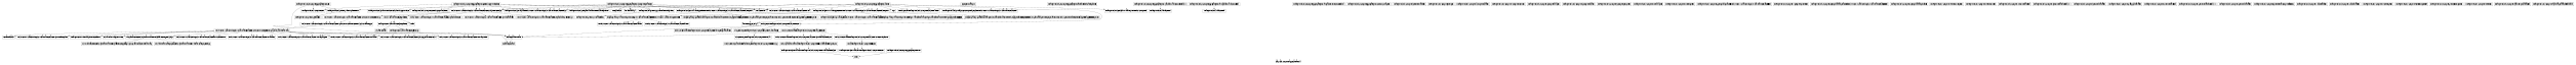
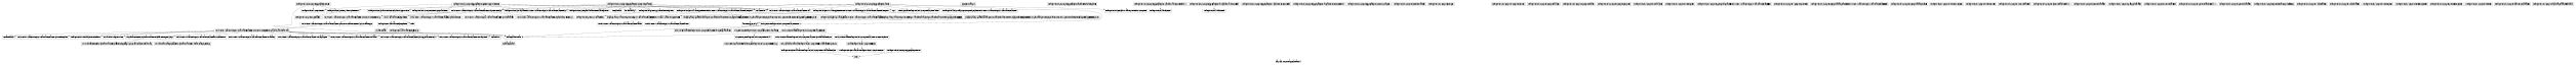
  digraph {
    label="Call graph: compute_aggregate_atom.ll"
    node [shape=record]
    n1 [label="{_ZN9LAMMPS_NS20ComputeAggregateAtomC2EPNS_6LAMMPSEiPPc}"]
    n2 [label="{_ZN9LAMMPS_NS7ComputeC2EPNS_6LAMMPSEiPPc}"]
    n3 [label="{_ZNSt7__cxx1112basic_stringIcSt11char_traitsIcESaIcEEC2IS3_EEPKcRKS3_}"]
    n4 [label="{_ZN9LAMMPS_NS7ComputeD2Ev}"]
    n5 [label="{_ZNSaIcED1Ev}"]
    n6 [label="{_ZN9LAMMPS_NS5Error3allERKNSt7__cxx1112basic_stringIcSt11char_traitsIcESaIcEEEiS8_}"]
    n7 [label="{_ZNSt7__cxx1112basic_stringIcSt11char_traitsIcESaIcEED1Ev}"]
    n8 [label="{_ZN9LAMMPS_NS5utils7numericEPKciS2_bPNS_6LAMMPSE}"]
    n9 [label="{_ZNSt7__cxx1112basic_stringIcSt11char_traitsIcESaIcEE13_M_local_dataEv}"]
    n10 [label="{_ZNSt7__cxx1112basic_stringIcSt11char_traitsIcESaIcEE12_Alloc_hiderC1EPcRKS3_}"]
    n11 [label="{_ZNSt11char_traitsIcE6lengthEPKc}"]
    n12 [label="{_ZNSt7__cxx1112basic_stringIcSt11char_traitsIcESaIcEE12_M_constructIPKcEEvT_S8_}"]
    n13 [label="{_ZNSt7__cxx1112basic_stringIcSt11char_traitsIcESaIcEE12_Alloc_hiderD2Ev}"]
    n14 [label="{_ZN9__gnu_cxx11char_traitsIcE6lengthEPKc}"]
    n15 [label="{strlen}"]
    n16 [label="{_ZNSt7__cxx1112basic_stringIcSt11char_traitsIcESaIcEE16_M_construct_auxIPKcEEvT_S8_St12__false_type}"]
    n17 [label="{llvm.fmuladd.f64}"]
    n18 [label="{_ZSt9terminatev}"]
    n19 [label="{_ZN9__gnu_cxx11char_traitsIcE2eqERKcS3_}"]
    n20 [label="{_ZNSt7__cxx1112basic_stringIcSt11char_traitsIcESaIcEE12_M_constructIPKcEEvT_S8_St20forward_iterator_tag}"]
    n21 [label="{__gxx_personality_v0}"]
    n22 [label="{_ZN9LAMMPS_NS20ComputeAggregateAtomD2Ev}"]
    n23 [label="{_ZN9LAMMPS_NS6Memory7destroyIdEEvRPT_}"]
    n24 [label="{__clang_call_terminate}"]
    n25 [label="{_ZN9LAMMPS_NS6Memory5sfreeEPv}"]
    n26 [label="{__cxa_begin_catch}"]
    n27 [label="{_ZN9LAMMPS_NS20ComputeAggregateAtomD0Ev}"]
    n28 [label="{_ZdlPv}"]
    n29 [label="{_ZN9LAMMPS_NS20ComputeAggregateAtom4initEv}"]
    n30 [label="{_ZN9LAMMPS_NS5Error7warningIJRPcEEEvRKNSt7__cxx1112basic_stringIcSt11char_traitsIcESaIcEEEiSB_DpOT_}"]
    n31 [label="{_ZNSt6vectorIPN9LAMMPS_NS7ComputeESaIS2_EED2Ev}"]
    n32 [label="{_ZNKSt6vectorIPN9LAMMPS_NS7ComputeESaIS2_EE4sizeEv}"]
    n33 [label="{_ZNK9LAMMPS_NS6Modify20get_compute_by_styleERKNSt7__cxx1112basic_stringIcSt11char_traitsIcESaIcEEE}"]
    n34 [label="{_ZN9LAMMPS_NS8Neighbor11add_requestEPNS_7ComputeEi}"]
    n35 [label="{sqrt}"]
    n36 [label="{_ZN3fmt6v9_lmp17basic_string_viewIcEC2ISt11char_traitsIcESaIcEEERKNSt7__cxx1112basic_stringIcT_T0_EE}"]
    n37 [label="{_ZN3fmt6v9_lmp16make_format_argsINS0_20basic_format_contextINS0_8appenderEcEEJRPcEEENS0_16format_arg_storeIT_JDpNSt9remove_cvINSt16remove_referenceIT0_E4typeEE4typeEEEEDpOSB_}"]
    n38 [label="{_ZN9LAMMPS_NS5Error8_warningERKNSt7__cxx1112basic_stringIcSt11char_traitsIcESaIcEEEiN3fmt6v9_lmp17basic_string_viewIcEENSA_17basic_format_argsINSA_20basic_format_contextINSA_8appenderEcEEEE}"]
    n39 [label="{_ZNSt12_Vector_baseIPN9LAMMPS_NS7ComputeESaIS2_EE19_M_get_Tp_allocatorEv}"]
    n40 [label="{_ZSt8_DestroyIPPN9LAMMPS_NS7ComputeES2_EvT_S4_RSaIT0_E}"]
    n41 [label="{_ZNSt12_Vector_baseIPN9LAMMPS_NS7ComputeESaIS2_EED2Ev}"]
    n42 [label="{_ZNKSt7__cxx1112basic_stringIcSt11char_traitsIcESaIcEE4dataEv}"]
    n43 [label="{_ZNKSt7__cxx1112basic_stringIcSt11char_traitsIcESaIcEE4sizeEv}"]
    n44 [label="{llvm.memcpy.p0.p0.i64}"]
    n45 [label="{_ZSt8_DestroyIPPN9LAMMPS_NS7ComputeEEvT_S4_}"]
    n46 [label="{_ZNSt12_Vector_baseIPN9LAMMPS_NS7ComputeESaIS2_EE13_M_deallocateEPS2_m}"]
    n47 [label="{_ZNSt12_Vector_baseIPN9LAMMPS_NS7ComputeESaIS2_EE12_Vector_implD2Ev}"]
    n48 [label="{_ZNSt12_Destroy_auxILb1EE9__destroyIPPN9LAMMPS_NS7ComputeEEEvT_S6_}"]
    n49 [label="{_ZNSt16allocator_traitsISaIPN9LAMMPS_NS7ComputeEEE10deallocateERS3_PS2_m}"]
    n50 [label="{_ZNSaIPN9LAMMPS_NS7ComputeEED2Ev}"]
    n51 [label="{_ZN9LAMMPS_NS20ComputeAggregateAtom9init_listEiPNS_9NeighListE}"]
    n52 [label="{_ZN9LAMMPS_NS20ComputeAggregateAtom15compute_peratomEv}"]
    n53 [label="{_ZN9LAMMPS_NS6Memory6createIdEEPT_RS3_iPKc}"]
    n54 [label="{_ZN9LAMMPS_NS8Neighbor9build_oneEPNS_9NeighListEi}"]
    n55 [label="{_ZN9LAMMPS_NS5Error7warningIJRKiEEEvRKNSt7__cxx1112basic_stringIcSt11char_traitsIcESaIcEEEiSB_DpOT_}"]
    n56 [label="{MPI_Allreduce}"]
    n57 [label="{_ZN9LAMMPS_NS6Memory7smallocElPKc}"]
    n58 [label="{_ZN3fmt6v9_lmp16make_format_argsINS0_20basic_format_contextINS0_8appenderEcEEJRKiEEENS0_16format_arg_storeIT_JDpNSt9remove_cvINSt16remove_referenceIT0_E4typeEE4typeEEEEDpOSB_}"]
    n59 [label="{_ZN9LAMMPS_NS4ubufC2ERKi}"]
    n60 [label="{_ZN9LAMMPS_NS20ComputeAggregateAtom19unpack_forward_commEiiPd}"]
    n61 [label="{_ZN9LAMMPS_NS4ubufC2ERKd}"]
    n62 [label="{_ZN9LAMMPS_NS20ComputeAggregateAtom17pack_forward_commEiPiPdiS1_}"]
+   n63 [label="{_ZN9LAMMPS_NS20ComputeAggregateAtom17pack_reverse_commEiiPd}"]
    n64 [label="{_ZN9LAMMPS_NS20ComputeAggregateAtom19unpack_reverse_commEiPiPd}"]
    n65 [label="{_ZN9LAMMPS_NS20ComputeAggregateAtom12memory_usageEv}"]
    n66 [label="{_ZN9LAMMPS_NS7Compute15reset_extra_dofEv}"]
    n67 [label="{_ZN9LAMMPS_NS7Compute5setupEv}"]
-   n68 [label="{_ZN9LAMMPS_NS7Compute14compute_scalarEv}"]
    n69 [label="{_ZN9LAMMPS_NS7Compute14compute_vectorEv}"]
    n70 [label="{_ZN9LAMMPS_NS7Compute13compute_arrayEv}"]
    n71 [label="{_ZN9LAMMPS_NS7Compute13compute_localEv}"]
    n72 [label="{_ZN9LAMMPS_NS7Compute15compute_pergridEv}"]
    n73 [label="{_ZN9LAMMPS_NS7Compute10set_arraysEi}"]
    n74 [label="{_ZN9LAMMPS_NS7Compute10reset_gridEv}"]
    n75 [label="{_ZN9LAMMPS_NS7Compute16get_grid_by_nameERKNSt7__cxx1112basic_stringIcSt11char_traitsIcESaIcEEERi}"]
    n76 [label="{_ZN9LAMMPS_NS7Compute17get_grid_by_indexEi}"]
    n77 [label="{_ZN9LAMMPS_NS7Compute20get_griddata_by_nameEiRKNSt7__cxx1112basic_stringIcSt11char_traitsIcESaIcEEERi}"]
    n78 [label="{_ZN9LAMMPS_NS7Compute21get_griddata_by_indexEi}"]
    n79 [label="{_ZN9LAMMPS_NS7Compute14dof_remove_preEv}"]
    n80 [label="{_ZN9LAMMPS_NS7Compute10dof_removeEi}"]
    n81 [label="{_ZN9LAMMPS_NS7Compute11remove_biasEiPd}"]
    n82 [label="{_ZN9LAMMPS_NS7Compute15remove_bias_thrEiPdS1_}"]
    n83 [label="{_ZN9LAMMPS_NS7Compute15remove_bias_allEv}"]
    n84 [label="{_ZN9LAMMPS_NS7Compute16reapply_bias_allEv}"]
    n85 [label="{_ZN9LAMMPS_NS7Compute12restore_biasEiPd}"]
    n86 [label="{_ZN9LAMMPS_NS7Compute16restore_bias_thrEiPdS1_}"]
    n87 [label="{_ZN9LAMMPS_NS7Compute16restore_bias_allEv}"]
    n88 [label="{_ZN9LAMMPS_NS7Compute23reset_extra_compute_fixEPKc}"]
    n89 [label="{_ZN9LAMMPS_NS7Compute11lock_enableEv}"]
    n90 [label="{_ZN9LAMMPS_NS7Compute12lock_disableEv}"]
    n91 [label="{_ZN9LAMMPS_NS7Compute11lock_lengthEv}"]
    n92 [label="{_ZN9LAMMPS_NS7Compute4lockEPNS_3FixEll}"]
    n93 [label="{_ZN9LAMMPS_NS7Compute6unlockEPNS_3FixE}"]
    n94 [label="{_ZN9LAMMPS_NS7Compute7refreshEv}"]
    n95 [label="{_ZN9LAMMPS_NS7Compute19pair_setup_callbackEii}"]
    n96 [label="{_ZN9LAMMPS_NS7Compute19pair_tally_callbackEiiiidddddd}"]
    n97 [label="{_ZN9__gnu_cxx17__is_null_pointerIKcEEbPT_}"]
    n98 [label="{_ZSt19__throw_logic_errorPKc}"]
    n99 [label="{_ZSt8distanceIPKcENSt15iterator_traitsIT_E15difference_typeES3_S3_}"]
    n100 [label="{_ZNSt7__cxx1112basic_stringIcSt11char_traitsIcESaIcEE9_M_createERmm}"]
    n101 [label="{_ZNSt7__cxx1112basic_stringIcSt11char_traitsIcESaIcEE7_M_dataEPc}"]
    n102 [label="{_ZNSt7__cxx1112basic_stringIcSt11char_traitsIcESaIcEE11_M_capacityEm}"]
    n103 [label="{_ZNKSt7__cxx1112basic_stringIcSt11char_traitsIcESaIcEE7_M_dataEv}"]
    n104 [label="{_ZNSt7__cxx1112basic_stringIcSt11char_traitsIcESaIcEE13_S_copy_charsEPcPKcS7_}"]
    n105 [label="{_ZNSt7__cxx1112basic_stringIcSt11char_traitsIcESaIcEE10_M_disposeEv}"]
+   n106 [label="{__cxa_rethrow}"]
    n107 [label="{__cxa_end_catch}"]
    n108 [label="{_ZNSt7__cxx1112basic_stringIcSt11char_traitsIcESaIcEE13_M_set_lengthEm}"]
    n109 [label="{_ZSt19__iterator_categoryIPKcENSt15iterator_traitsIT_E17iterator_categoryERKS3_}"]
    n110 [label="{_ZSt10__distanceIPKcENSt15iterator_traitsIT_E15difference_typeES3_S3_St26random_access_iterator_tag}"]
    n111 [label="{_ZN9__gnu_cxx13new_allocatorIPN9LAMMPS_NS7ComputeEE10deallocateEPS3_m}"]
    n112 [label="{_ZN9__gnu_cxx13new_allocatorIPN9LAMMPS_NS7ComputeEED2Ev}"]
    n1 -> n2
    n1 -> n3
    n1 -> n4
    n1 -> n5
    n1 -> n6
    n1 -> n7
    n1 -> n8
    n3 -> n9
    n3 -> n10
    n3 -> n11
    n3 -> n12
    n3 -> n13
    n11 -> n14
    n11 -> n15
    n12 -> n16
    n14 -> n18
    n14 -> n19
    n16 -> n20
    n20 -> n24
    n20 -> n26
    n20 -> n97
    n20 -> n98
    n20 -> n99
    n20 -> n100
    n20 -> n101
    n20 -> n102
    n20 -> n103
    n20 -> n104
    n20 -> n105
+   n20 -> n106
    n20 -> n107
    n20 -> n108
    n22 -> n4
    n22 -> n23
    n22 -> n24
    n23 -> n25
    n24 -> n26
    n27 -> n28
    n29 -> n3
    n29 -> n5
    n29 -> n6
    n29 -> n7
    n29 -> n30
    n29 -> n31
    n29 -> n32
    n29 -> n33
    n29 -> n34
    n29 -> n35
    n30 -> n36
    n30 -> n37
    n30 -> n38
    n31 -> n24
    n31 -> n39
    n31 -> n40
    n31 -> n41
    n36 -> n42
    n36 -> n43
    n37 -> n44
    n40 -> n45
    n41 -> n24
    n41 -> n46
    n41 -> n47
    n45 -> n48
    n46 -> n49
    n47 -> n50
    n49 -> n111
    n50 -> n112
    n52 -> n3
    n52 -> n5
    n52 -> n7
    n52 -> n17
    n52 -> n23
    n52 -> n53
    n52 -> n54
    n52 -> n55
    n52 -> n56
    n53 -> n57
    n55 -> n36
    n55 -> n38
    n55 -> n58
    n58 -> n44
    n60 -> n61
    n62 -> n59
    n99 -> n109
    n99 -> n110
    n111 -> n28
  }
